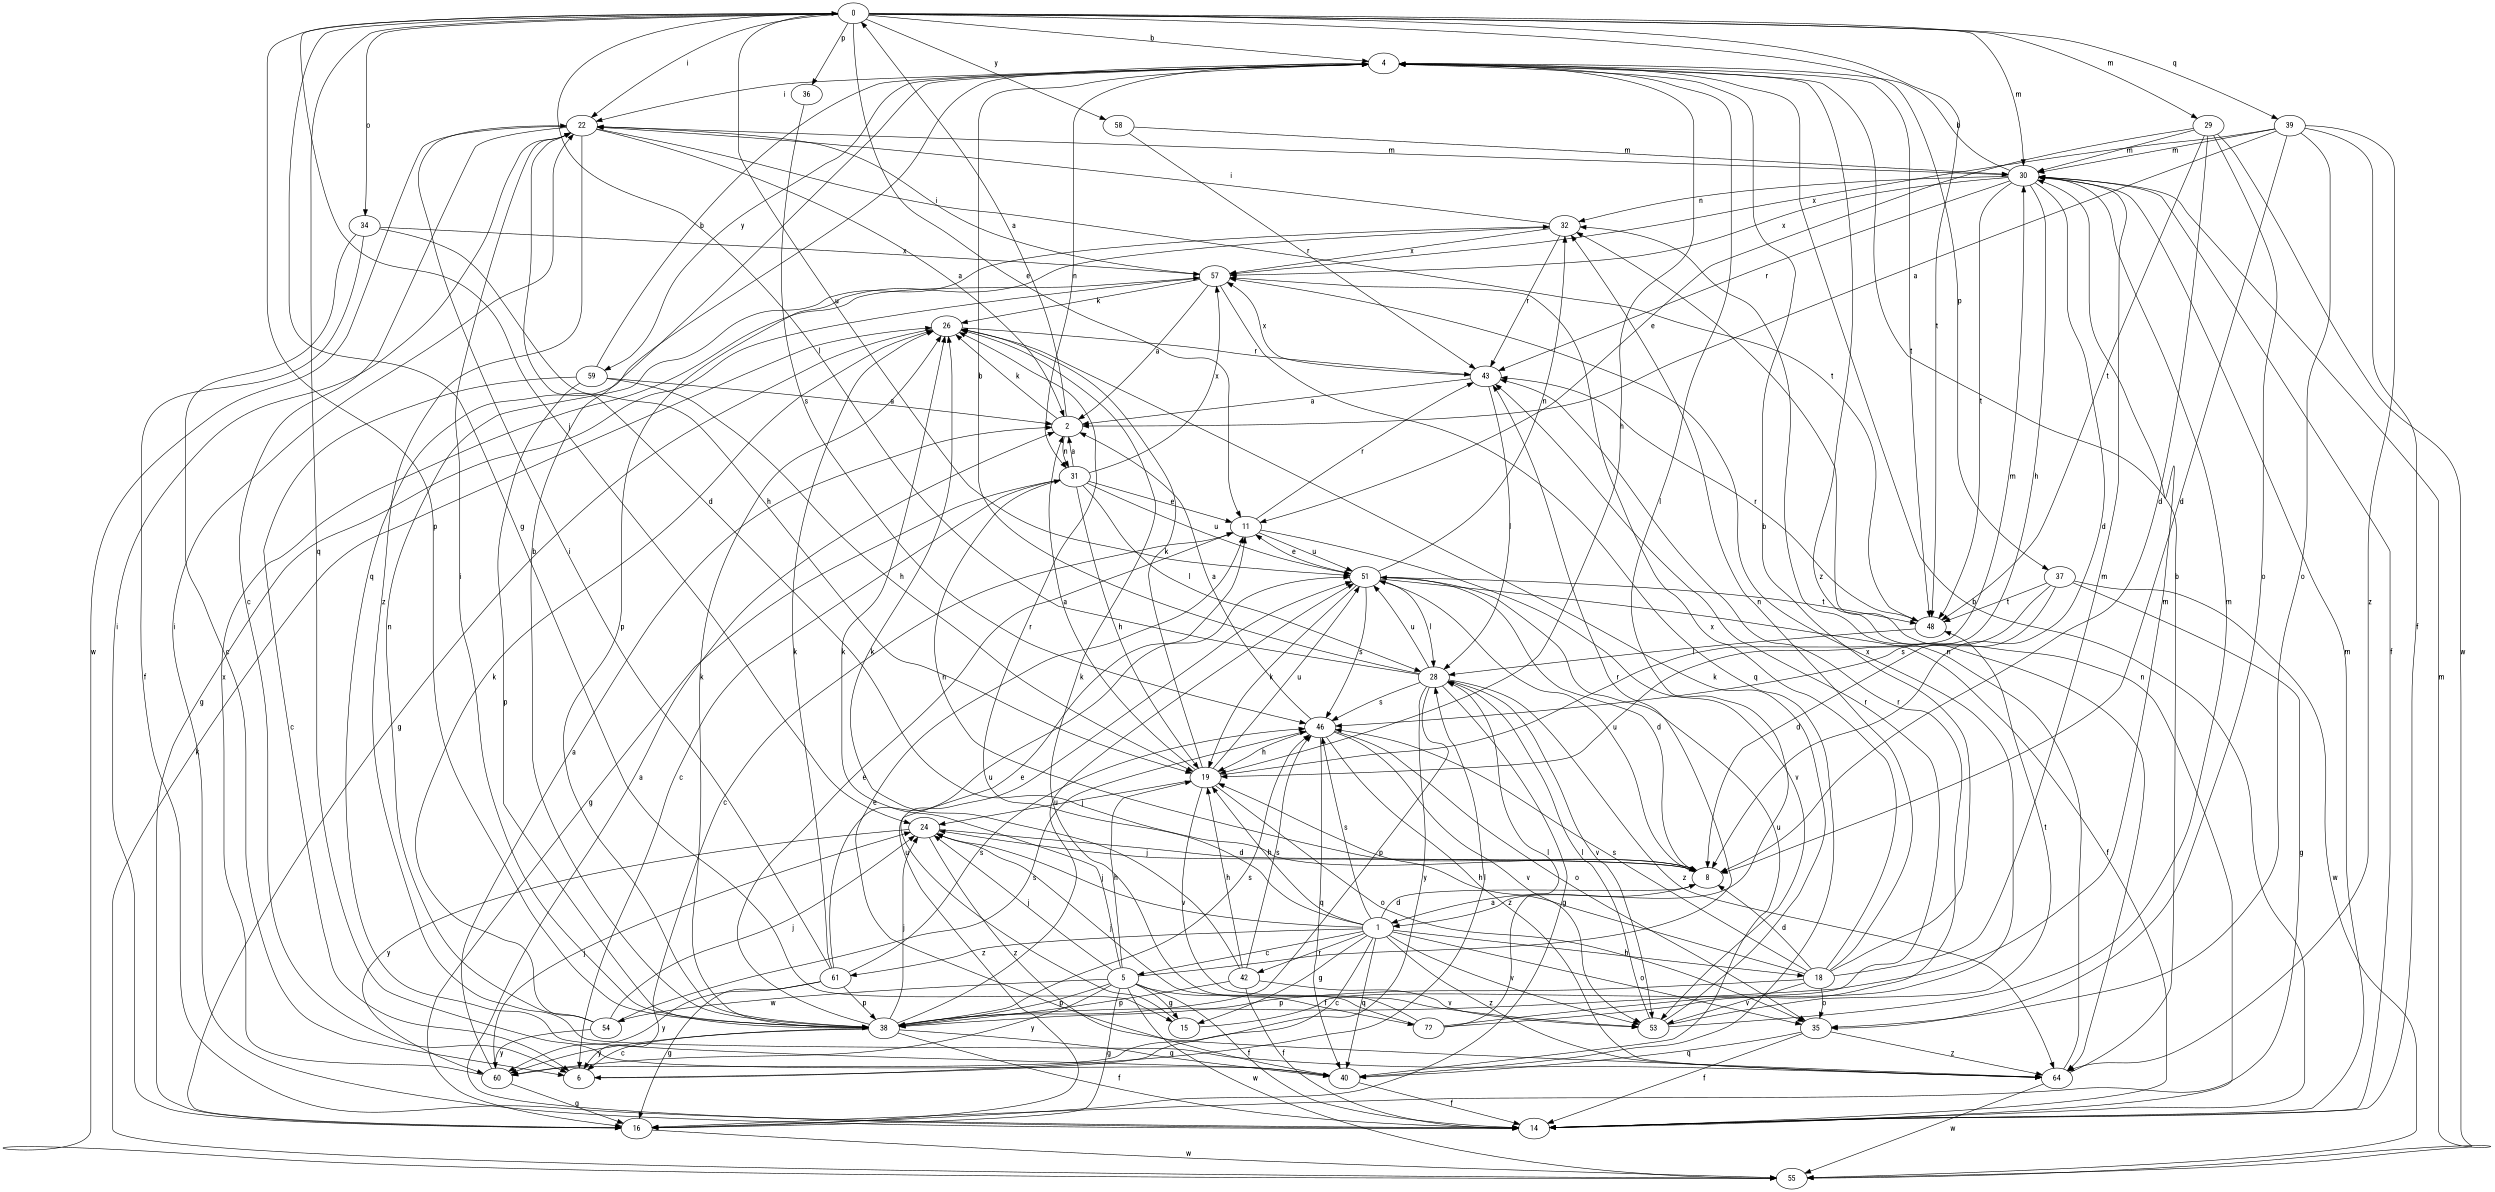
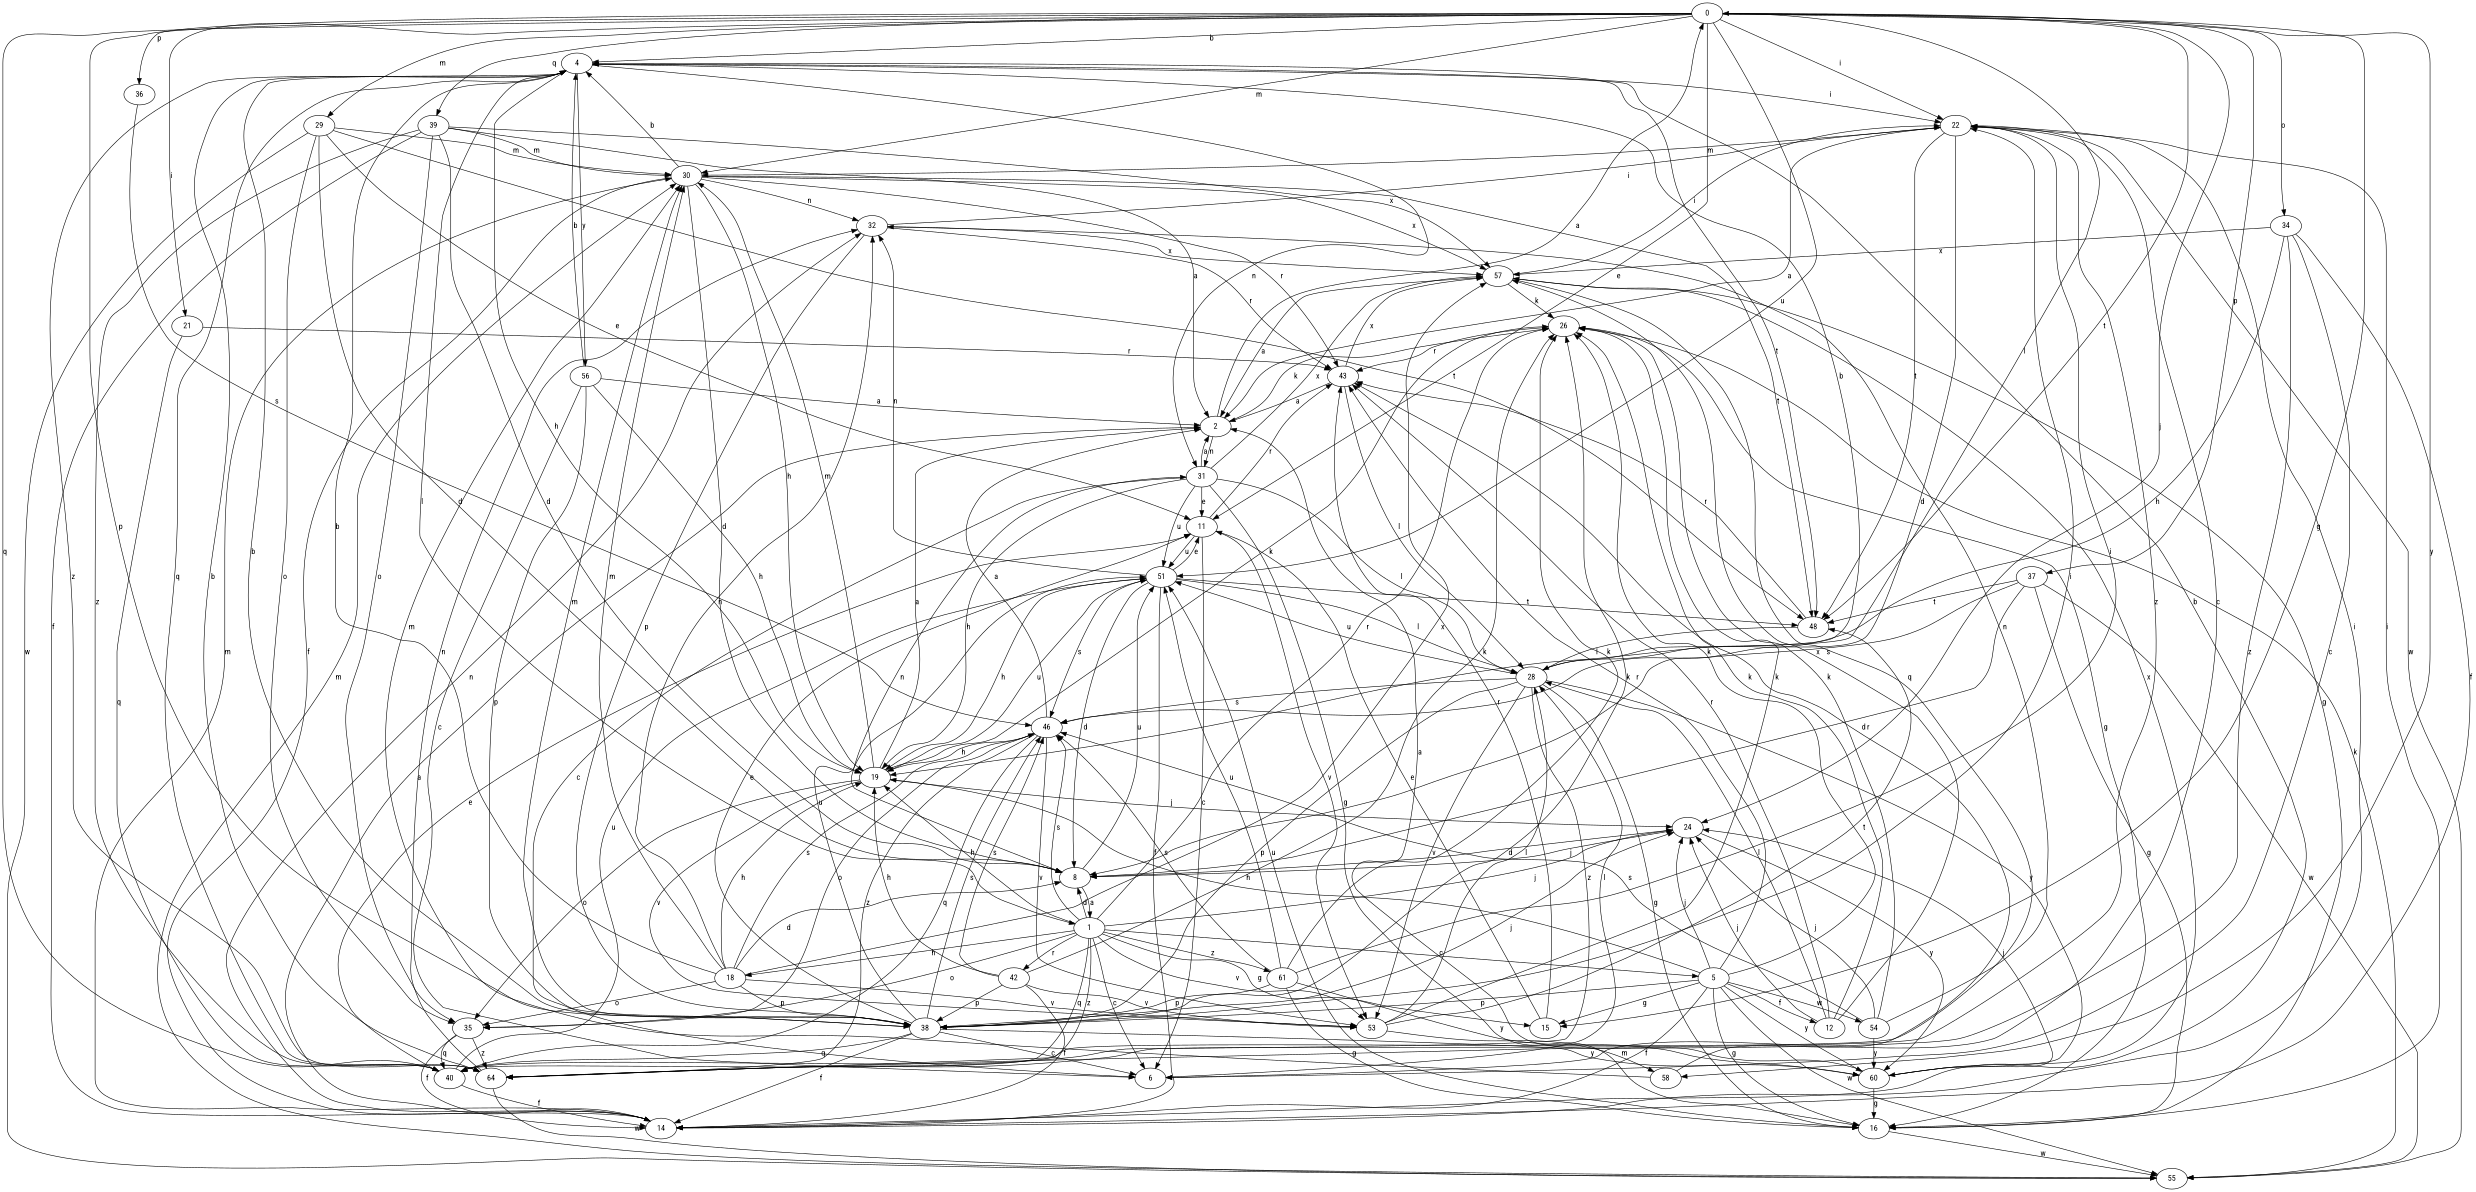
  strict digraph {
    fontname="Roboto Condensed"
    node [fontname="Roboto Condensed"]
    edge [fontname="Roboto Condensed"]
    0
    4
    11
    15
+   21
    22
    24
    29
    30
    34
    36
    37
    38
    39
    40
    48
    51
    58
    1
    19
    64
    31
-   59
+   59 [label=56]
    6
    43
    53
    8
    2
    55
    60
    28
    46
    16
    35
    14
    57
    32
    26
    5
    18
    42
    61
-   12 [label=72]
+   12
    54
    0 -> 4 [label=b]
    0 -> 11 [label=e]
    0 -> 15 [label=g]
+   0 -> 21 [label=i]
    0 -> 22 [label=i]
    0 -> 24 [label=j]
    0 -> 29 [label=m]
    0 -> 30 [label=m]
    0 -> 34 [label=o]
    0 -> 36 [label=p]
    0 -> 37 [label=p]
    0 -> 38 [label=p]
    0 -> 39 [label=q]
    0 -> 40 [label=q]
    0 -> 48 [label=t]
    0 -> 51 [label=u]
    0 -> 58 [label=y]
    4 -> 22 [label=i]
    4 -> 40 [label=q]
    4 -> 48 [label=t]
    4 -> 1 [label=l]
    4 -> 19 [label=h]
    4 -> 64 [label=z]
    4 -> 31 [label=n]
    4 -> 59 [label=y]
    11 -> 51 [label=u]
    11 -> 6 [label=c]
    11 -> 43 [label=r]
    11 -> 53 [label=v]
    15 -> 11 [label=e]
    15 -> 43 [label=r]
+   21 -> 40 [label=q]
+   21 -> 43 [label=r]
    22 -> 30 [label=m]
    22 -> 48 [label=t]
    22 -> 64 [label=z]
    22 -> 6 [label=c]
    22 -> 8 [label=d]
    22 -> 2 [label=a]
    22 -> 55 [label=w]
    24 -> 8 [label=d]
    24 -> 60 [label=y]
    29 -> 11 [label=e]
    29 -> 30 [label=m]
    29 -> 48 [label=t]
    29 -> 8 [label=d]
    29 -> 55 [label=w]
    29 -> 35 [label=o]
    30 -> 4 [label=b]
    30 -> 48 [label=t]
    30 -> 19 [label=h]
    30 -> 43 [label=r]
    30 -> 8 [label=d]
    30 -> 14 [label=f]
    30 -> 57 [label=x]
    30 -> 32 [label=n]
    34 -> 19 [label=h]
-   24 -> 64 [label=z]
+   34 -> 64 [label=z]
    34 -> 6 [label=c]
    34 -> 14 [label=f]
    34 -> 57 [label=x]
    36 -> 46 [label=s]
    37 -> 48 [label=t]
    37 -> 8 [label=d]
    37 -> 55 [label=w]
    37 -> 46 [label=s]
    37 -> 16 [label=g]
    38 -> 4 [label=b]
    38 -> 11 [label=e]
    38 -> 22 [label=i]
    38 -> 24 [label=j]
    38 -> 30 [label=m]
    38 -> 40 [label=q]
    38 -> 51 [label=u]
    38 -> 6 [label=c]
    38 -> 60 [label=y]
    38 -> 46 [label=s]
    38 -> 14 [label=f]
    38 -> 26 [label=k]
    39 -> 30 [label=m]
    39 -> 64 [label=z]
    39 -> 8 [label=d]
    39 -> 2 [label=a]
    39 -> 35 [label=o]
    39 -> 14 [label=f]
    39 -> 57 [label=x]
    40 -> 11 [label=e]
    40 -> 51 [label=u]
    40 -> 14 [label=f]
    48 -> 43 [label=r]
    48 -> 28 [label=l]
    51 -> 11 [label=e]
    51 -> 48 [label=t]
-   51 -> 19 [label=k]
+   51 -> 19 [label=h]
    51 -> 8 [label=d]
    51 -> 28 [label=l]
    51 -> 46 [label=s]
    51 -> 14 [label=f]
    51 -> 32 [label=n]
    58 -> 30 [label=m]
    58 -> 43 [label=r]
    1 -> 15 [label=g]
    1 -> 24 [label=j]
    1 -> 40 [label=q]
    1 -> 19 [label=h]
    1 -> 64 [label=z]
    1 -> 6 [label=c]
    1 -> 53 [label=v]
    1 -> 8 [label=d]
    1 -> 46 [label=s]
    1 -> 35 [label=o]
    1 -> 26 [label=r]
    1 -> 5 [label=c]
    1 -> 18 [label=h]
    1 -> 42 [label=r]
    1 -> 61 [label=z]
    19 -> 24 [label=j]
    19 -> 30 [label=m]
    19 -> 51 [label=u]
    19 -> 53 [label=v]
    19 -> 2 [label=a]
    19 -> 35 [label=o]
    19 -> 26 [label=k]
    64 -> 4 [label=b]
    64 -> 55 [label=w]
    64 -> 32 [label=n]
    31 -> 11 [label=e]
    31 -> 51 [label=u]
    31 -> 19 [label=h]
    31 -> 6 [label=c]
    31 -> 2 [label=a]
    31 -> 28 [label=l]
    31 -> 16 [label=g]
    31 -> 57 [label=x]
    59 -> 4 [label=b]
    59 -> 38 [label=p]
    59 -> 19 [label=h]
    59 -> 6 [label=c]
    59 -> 2 [label=a]
    6 -> 28 [label=l]
    43 -> 2 [label=a]
    43 -> 28 [label=l]
    43 -> 57 [label=x]
-   53 -> 30 [label=m]
+   53 -> 58 [label=m]
    53 -> 48 [label=t]
    53 -> 28 [label=l]
    53 -> 26 [label=k]
    8 -> 24 [label=j]
    8 -> 51 [label=u]
    8 -> 1 [label=a]
    8 -> 31 [label=n]
    2 -> 0 [label=a]
    2 -> 31 [label=n]
    2 -> 26 [label=k]
    55 -> 30 [label=m]
    55 -> 26 [label=k]
    60 -> 24 [label=j]
    60 -> 2 [label=a]
    60 -> 16 [label=g]
    60 -> 57 [label=x]
    28 -> 0 [label=l]
    28 -> 4 [label=b]
    28 -> 38 [label=p]
    28 -> 51 [label=u]
    28 -> 64 [label=z]
    28 -> 53 [label=v]
    28 -> 60 [label=y]
    28 -> 46 [label=s]
    28 -> 16 [label=g]
    46 -> 40 [label=q]
    46 -> 19 [label=h]
    46 -> 64 [label=z]
    46 -> 53 [label=v]
    46 -> 2 [label=a]
    46 -> 35 [label=o]
    16 -> 22 [label=i]
    16 -> 51 [label=u]
    16 -> 55 [label=w]
    35 -> 40 [label=q]
    35 -> 64 [label=z]
    35 -> 14 [label=f]
    14 -> 4 [label=b]
    14 -> 22 [label=i]
    14 -> 30 [label=m]
    14 -> 2 [label=a]
    14 -> 32 [label=n]
    57 -> 22 [label=i]
    57 -> 40 [label=q]
    57 -> 2 [label=a]
    57 -> 16 [label=g]
    57 -> 26 [label=k]
    32 -> 22 [label=i]
    32 -> 38 [label=p]
    32 -> 43 [label=r]
    32 -> 57 [label=x]
    26 -> 43 [label=r]
    26 -> 16 [label=g]
    5 -> 15 [label=g]
    5 -> 24 [label=j]
    5 -> 38 [label=p]
    5 -> 19 [label=h]
    5 -> 43 [label=r]
    5 -> 55 [label=w]
    5 -> 60 [label=y]
    5 -> 16 [label=g]
    5 -> 14 [label=f]
    5 -> 26 [label=k]
    5 -> 12 [label=f]
    5 -> 54 [label=w]
    18 -> 4 [label=b]
    18 -> 30 [label=m]
    18 -> 38 [label=p]
    18 -> 19 [label=h]
    18 -> 53 [label=v]
    18 -> 8 [label=d]
    18 -> 46 [label=s]
    18 -> 35 [label=o]
    18 -> 57 [label=x]
    18 -> 32 [label=n]
    42 -> 38 [label=p]
    42 -> 19 [label=h]
    42 -> 53 [label=v]
    42 -> 46 [label=s]
    42 -> 14 [label=f]
    42 -> 26 [label=k]
    61 -> 22 [label=i]
    61 -> 38 [label=p]
    61 -> 51 [label=u]
    61 -> 60 [label=y]
    61 -> 46 [label=s]
    61 -> 16 [label=g]
    61 -> 26 [label=k]
    12 -> 24 [label=j]
    12 -> 43 [label=r]
    12 -> 28 [label=l]
    12 -> 57 [label=x]
    12 -> 26 [label=k]
    54 -> 24 [label=j]
    54 -> 60 [label=y]
    54 -> 46 [label=s]
    54 -> 32 [label=n]
    54 -> 26 [label=k]
  }
